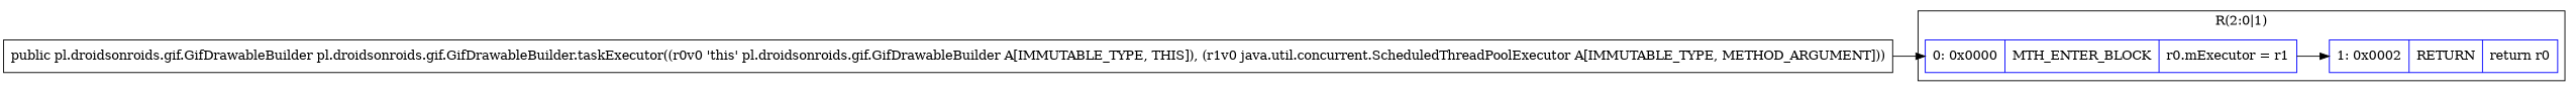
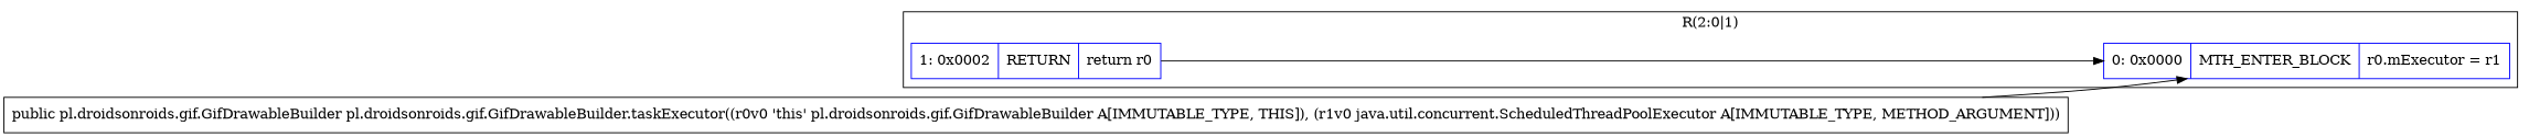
  digraph {
    rankdir=LR
    node [color=blue shape=record]
    n1 [label="{0\:\ 0x0000|MTH_ENTER_BLOCK\l|r0.mExecutor = r1\l}"]
    n2 [label="{1\:\ 0x0002|RETURN\l|return r0\l}"]
    n3 [label="{public pl.droidsonroids.gif.GifDrawableBuilder pl.droidsonroids.gif.GifDrawableBuilder.taskExecutor((r0v0 'this' pl.droidsonroids.gif.GifDrawableBuilder A[IMMUTABLE_TYPE, THIS]), (r1v0 java.util.concurrent.ScheduledThreadPoolExecutor A[IMMUTABLE_TYPE, METHOD_ARGUMENT])) }" color=""]
    subgraph cluster_1 {
      label="R(2:0|1)"
      n1
      n2
    }
-   n1 -> n2
+   n2 -> n1
    n3 -> n1
  }
